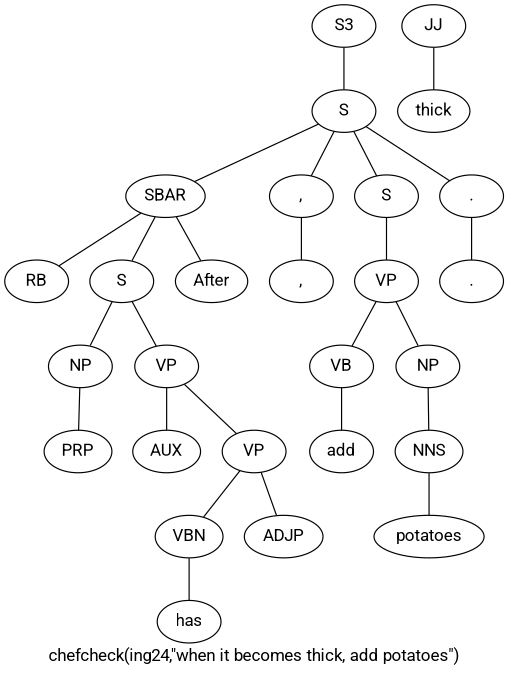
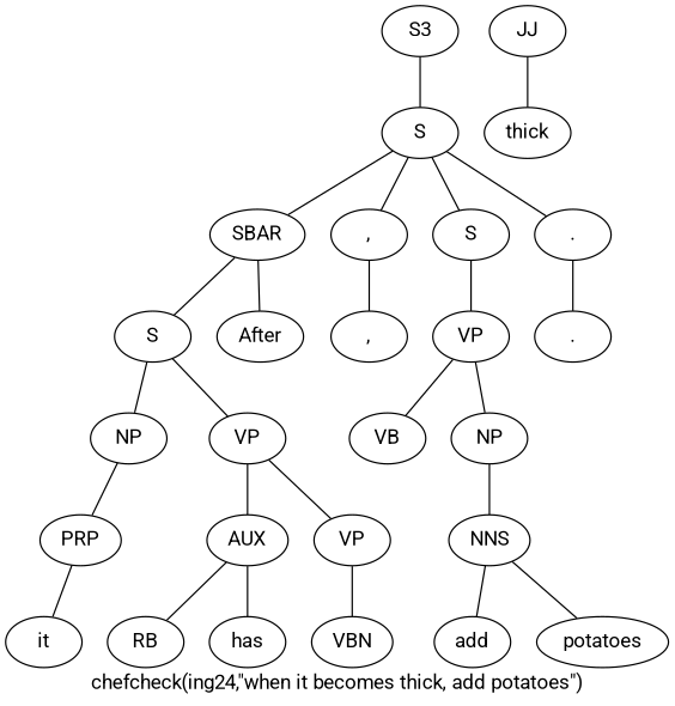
  graph {
    fontname=Roboto
    label="chefcheck(ing24,\"when it becomes thick, add potatoes\")"
    node [fontname=Roboto]
    edge [fontname=Roboto]
    n1 [label=S3]
    n2 [label=S]
    n3 [label=SBAR]
    n4 [label=","]
    n5 [label=S]
    n6 [label="."]
    n7 [label=RB]
    n8 [label=S]
    n9 [label=After]
    n10 [label=","]
    n11 [label=VP]
    n12 [label="."]
    n13 [label=NP]
    n14 [label=VP]
    n15 [label=PRP]
    n16 [label=AUX]
    n17 [label=VP]
+   n18 [label=it]
    n19 [label=has]
    n20 [label=VBN]
-   n21 [label=ADJP]
    n22 [label=JJ]
    n23 [label=thick]
    n24 [label=VB]
    n25 [label=NP]
    n26 [label=add]
    n27 [label=NNS]
    n28 [label=potatoes]
    n1 -- n2
    n2 -- n3
    n2 -- n4
    n2 -- n5
    n2 -- n6
-   n3 -- n7
+   n16 -- n7
    n3 -- n8
    n3 -- n9
    n4 -- n10
    n5 -- n11
    n6 -- n12
    n8 -- n13
    n8 -- n14
    n11 -- n24
    n11 -- n25
    n13 -- n15
    n14 -- n16
    n14 -- n17
-   n20 -- n19
+   n15 -- n18
+   n16 -- n19
    n17 -- n20
-   n17 -- n21
    n22 -- n23
-   n24 -- n26
+   n27 -- n26
    n25 -- n27
    n27 -- n28
  }
